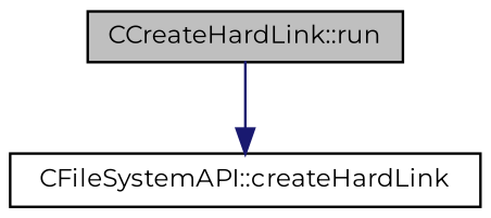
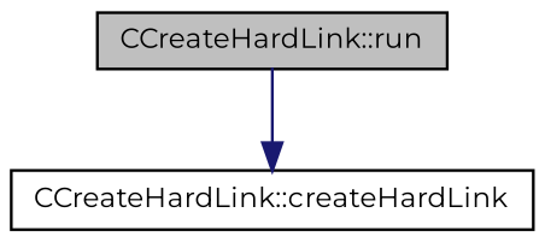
  digraph {
    rankdir=TB
    fontname=Montserrat
    node [color=black fontname=Montserrat fontsize=10 shape=record style=filled]
    n1 [fillcolor=grey75 fontcolor=black height=0.2 label="CCreateHardLink::run" width=0.4]
-   n2 [fillcolor=white height=0.2 label="CFileSystemAPI::createHardLink" width=0.4]
+   n2 [fillcolor=white height=0.2 label="CCreateHardLink::createHardLink" width=0.4]
    n1 -> n2 [color=midnightblue fontname=Montserrat fontsize=10 labelfontname=Helvetica labelfontsize=10 style=solid]
  }
